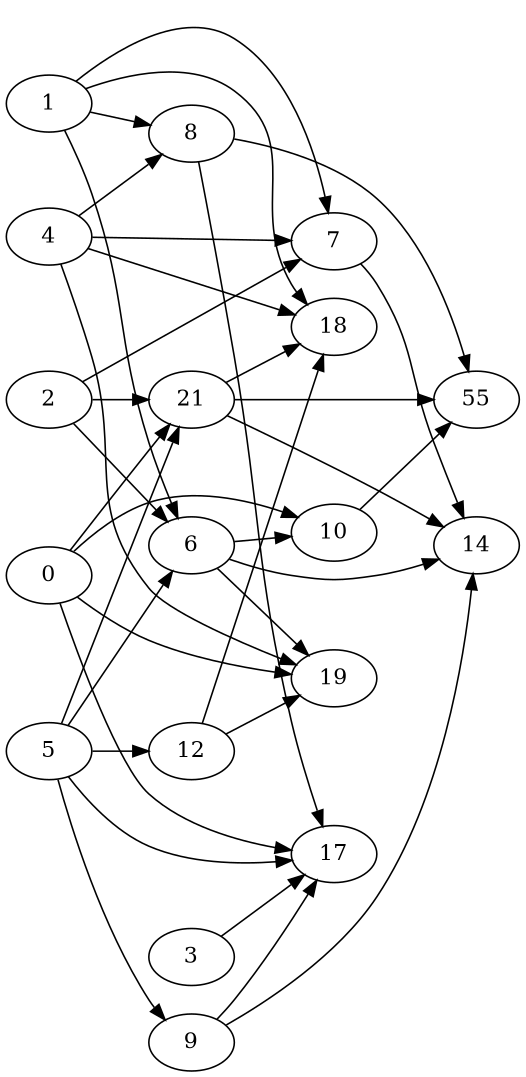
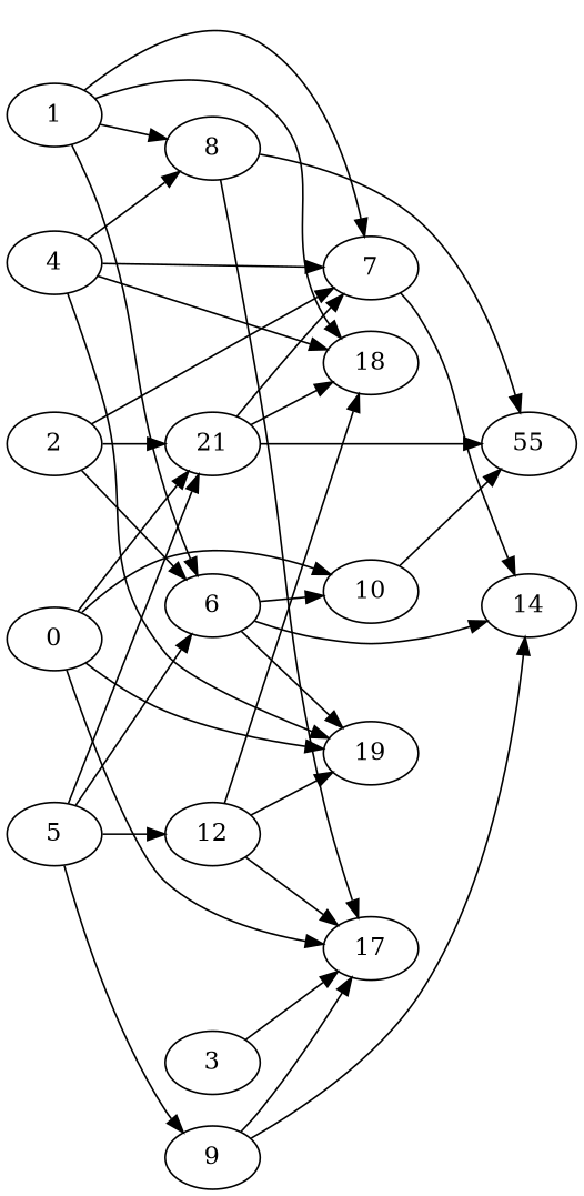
  digraph {
    rankdir=LR
    n1 [label=19]
    12
    18
    17
    4
    8
    7
    n8 [label=55]
    14
    9
    1
    6
    10
    n14 [label=21]
    2
    0
    5
    3
    12 -> n1
    12 -> 18
-   5 -> 17
+   12 -> 17
    4 -> n1
    4 -> 18
    4 -> 8
    4 -> 7
    8 -> 17
    8 -> n8
    7 -> 14
    9 -> 17
    9 -> 14
    1 -> 18
    1 -> 8
    1 -> 7
    1 -> 6
    6 -> n1
    6 -> 14
    6 -> 10
    10 -> n8
    n14 -> 18
    n14 -> n8
-   n14 -> 14
+   n14 -> 7
    2 -> 7
    2 -> 6
    2 -> n14
    0 -> n1
    0 -> 17
    0 -> 10
    0 -> n14
    5 -> 12
    5 -> 9
    5 -> 6
    5 -> n14
    3 -> 17
  }
